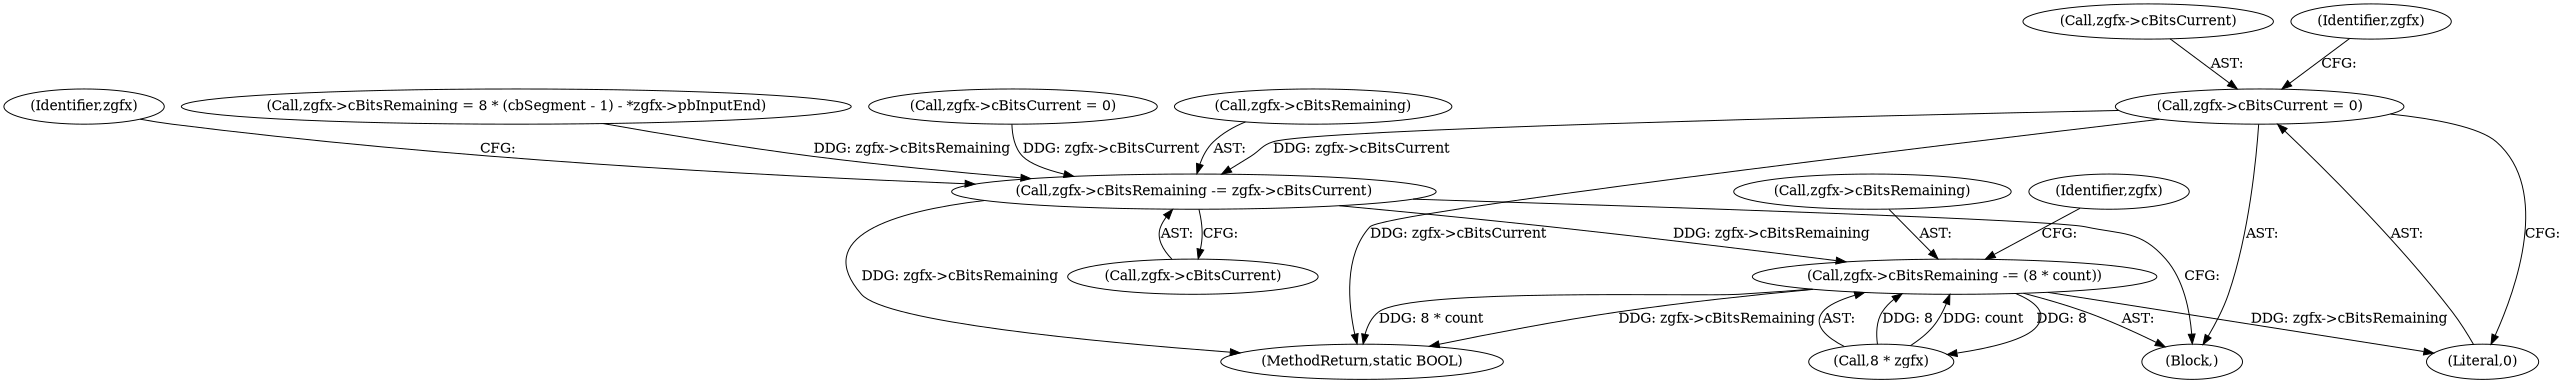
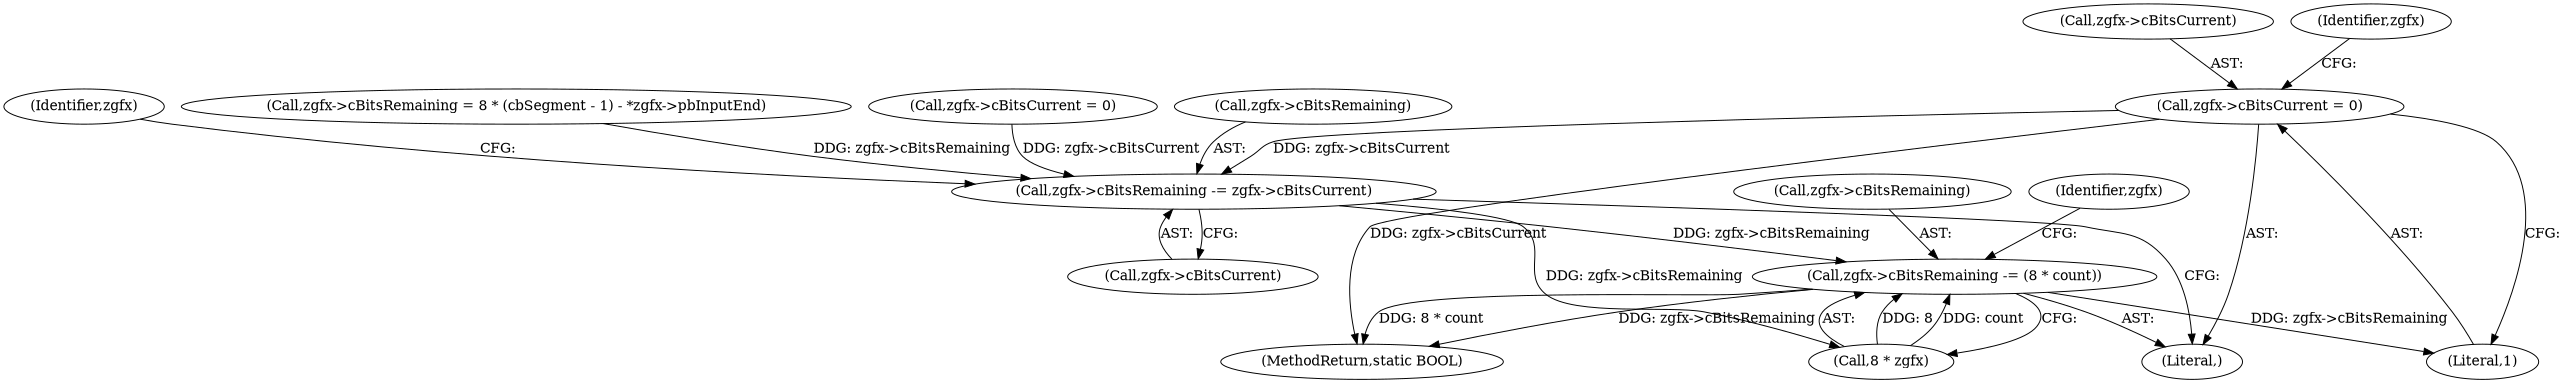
  digraph {
    n1 [label="(Call,zgfx->cBitsCurrent = 0)"]
    n2 [label="(Call,zgfx->cBitsRemaining -= zgfx->cBitsCurrent)"]
-   n3 [label="(Literal,0)"]
-   n4 [label="(Block,)"]
+   n3 [label="(Literal,1)"]
+   n4 [label="(Literal,)"]
    n5 [label="(MethodReturn,static BOOL)"]
    n6 [label="(Call,zgfx->cBitsRemaining -= (8 * count))"]
    n7 [label="(Call,zgfx->cBitsCurrent)"]
    n8 [label="(Call,8 * zgfx)"]
    n9 [label="(Call,zgfx->cBitsRemaining)"]
    n10 [label="(Identifier,zgfx)"]
    n11 [label="(Identifier,zgfx)"]
    n12 [label="(Call,zgfx->cBitsCurrent)"]
    n13 [label="(Call,zgfx->cBitsRemaining = 8 * (cbSegment - 1) - *zgfx->pbInputEnd)"]
    n14 [label="(Identifier,zgfx)"]
    n15 [label="(Call,zgfx->cBitsCurrent = 0)"]
    n16 [label="(Call,zgfx->cBitsRemaining)"]
    n1 -> n2 [label="DDG: zgfx->cBitsCurrent"]
    n1 -> n3 [label="CFG: "]
    n1 -> n4 [label="AST: "]
    n1 -> n5 [label="DDG: zgfx->cBitsCurrent"]
    n2 -> n4 [label="CFG: "]
-   n2 -> n5 [label="DDG: zgfx->cBitsRemaining"]
+   n2 -> n8 [label="DDG: zgfx->cBitsRemaining"]
    n2 -> n6 [label="DDG: zgfx->cBitsRemaining"]
    n2 -> n7 [label="CFG: "]
    n3 -> n1 [label="AST: "]
    n6 -> n3 [label="DDG: zgfx->cBitsRemaining"]
    n6 -> n4 [label="AST: "]
    n6 -> n5 [label="DDG: 8 * count"]
    n6 -> n5 [label="DDG: zgfx->cBitsRemaining"]
-   n6 -> n8 [label="DDG: 8"]
+   n6 -> n8 [label="CFG: "]
    n7 -> n2 [label="AST: "]
    n8 -> n6 [label="AST: "]
    n8 -> n6 [label="DDG: 8"]
    n8 -> n6 [label="DDG: count"]
    n9 -> n6 [label="AST: "]
    n10 -> n2 [label="CFG: "]
    n11 -> n6 [label="CFG: "]
    n12 -> n1 [label="AST: "]
    n13 -> n2 [label="DDG: zgfx->cBitsRemaining"]
    n14 -> n1 [label="CFG: "]
    n15 -> n2 [label="DDG: zgfx->cBitsCurrent"]
    n16 -> n2 [label="AST: "]
  }
